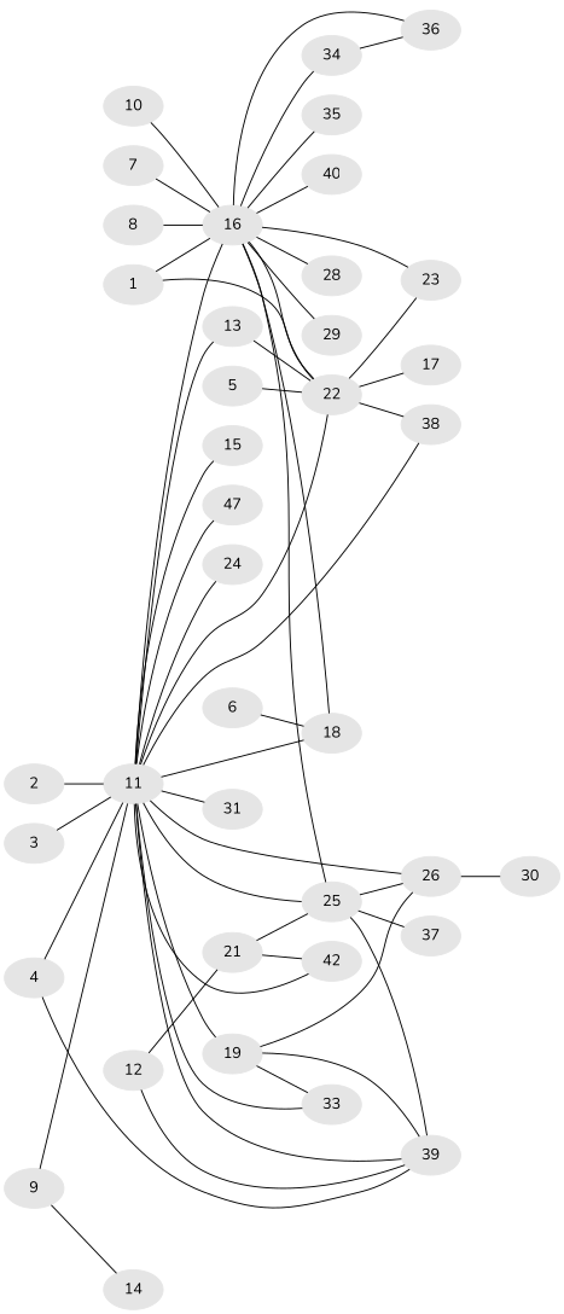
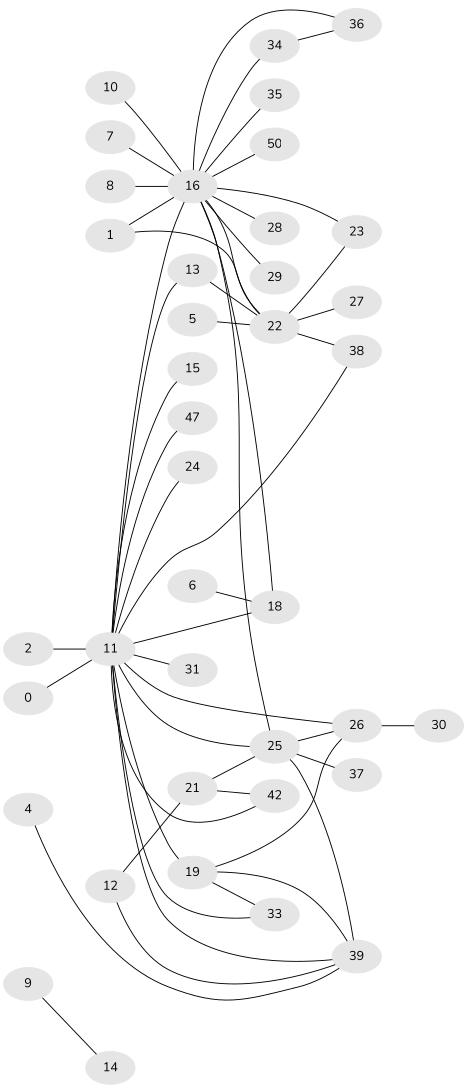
  graph {
    fontname=Nunito
    rankdir=LR
    node [color=gray90 fontname=Nunito style=filled]
    edge [fontname=Nunito weight=1.0]
    1
    16
    22
    18
    25
    23
    28
    29
    34
    35
    36
-   40
+   40 [label=50]
    38
-   27 [label=17]
+   27
    2
    11
    39
    13
    15
    n20 [label=47]
    19
    24
    26
    31
    n25 [label=42]
    33
-   3
+   3 [label=0]
    4
    5
    6
    7
    8
    9
    14
    10
    37
    30
    12
    21
    1 -- 16
    1 -- 22
    16 -- 22
    16 -- 18
    16 -- 25
    16 -- 23
    16 -- 28
    16 -- 29
    16 -- 34
    16 -- 35
    16 -- 36
    16 -- 40
    22 -- 23
    22 -- 38 [weight=2.0]
    22 -- 27
    25 -- 39
    25 -- 26
    25 -- 37
    34 -- 36
    2 -- 11 [weight=2.0]
    11 -- 16
-   11 -- 22
    11 -- 18 [weight=2.0]
    11 -- 25
    11 -- 38
    11 -- 39
    11 -- 13
    11 -- 15
    11 -- n20
    11 -- 19
    11 -- 24 [weight=2.0]
    11 -- 26
    11 -- 31
    11 -- n25
    11 -- 33 [weight=2.0]
    13 -- 22
    19 -- 39
    19 -- 26
    19 -- 33
    26 -- 30
    3 -- 11
-   4 -- 11
    4 -- 39
    5 -- 22
    6 -- 18
    7 -- 16
    8 -- 16
-   9 -- 11
    9 -- 14
    10 -- 16
    12 -- 39
    12 -- 21
    21 -- 25
    21 -- n25
  }
